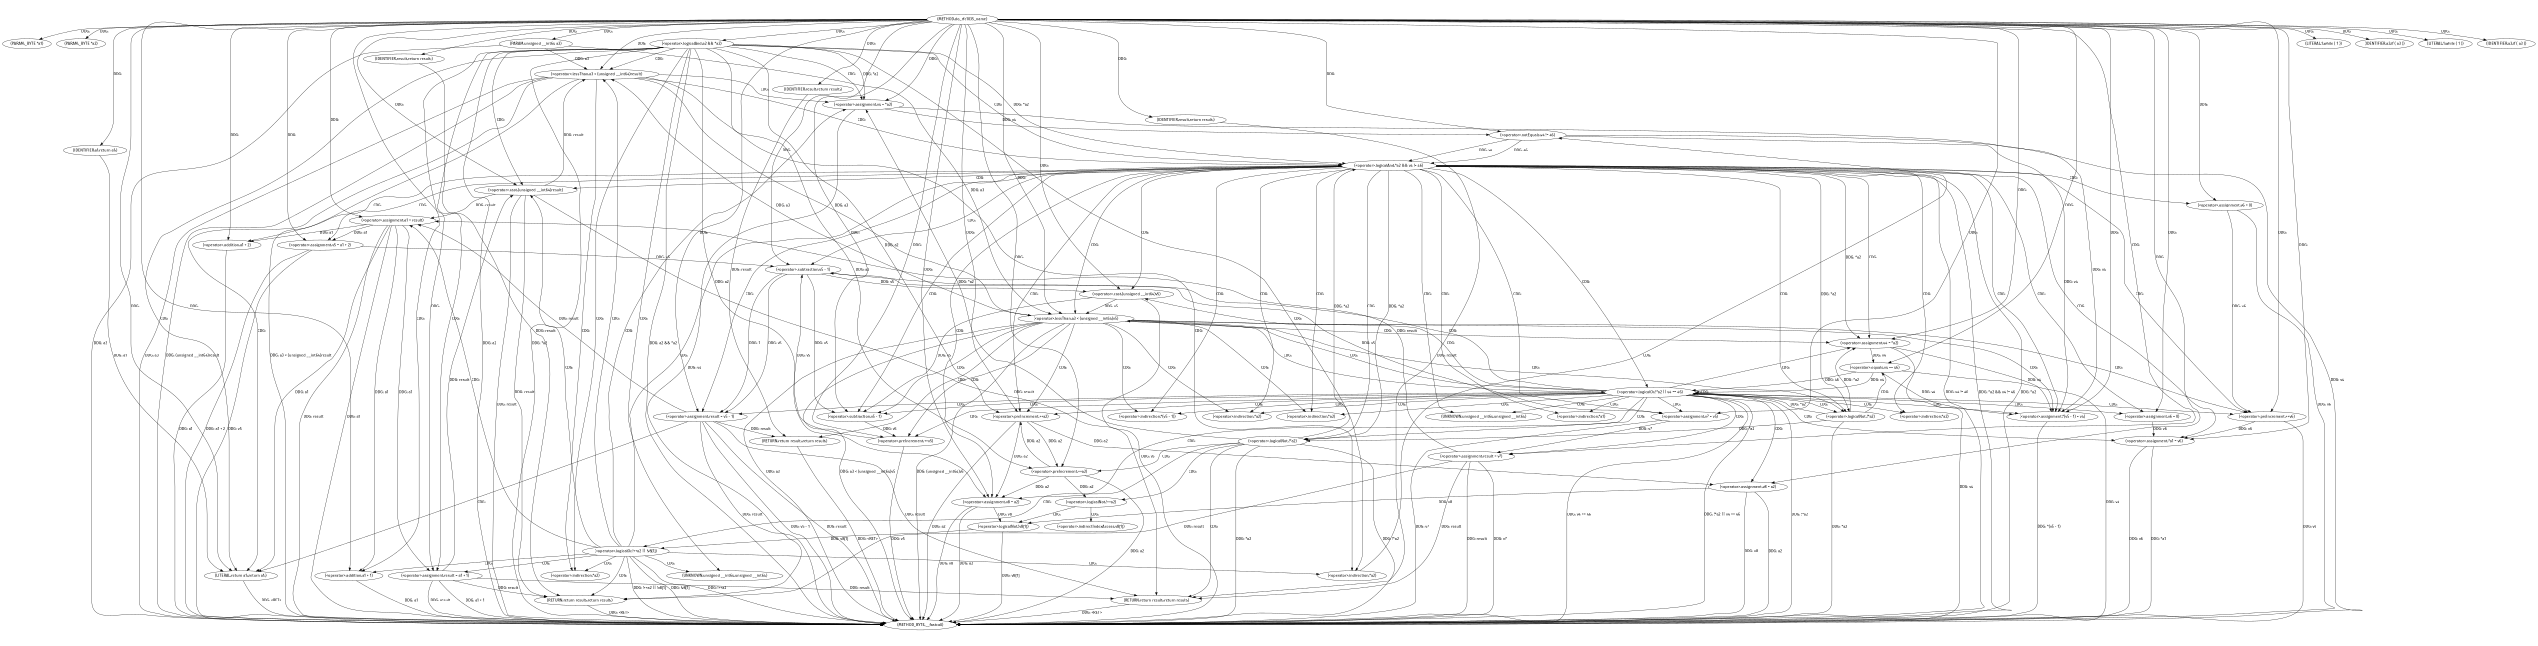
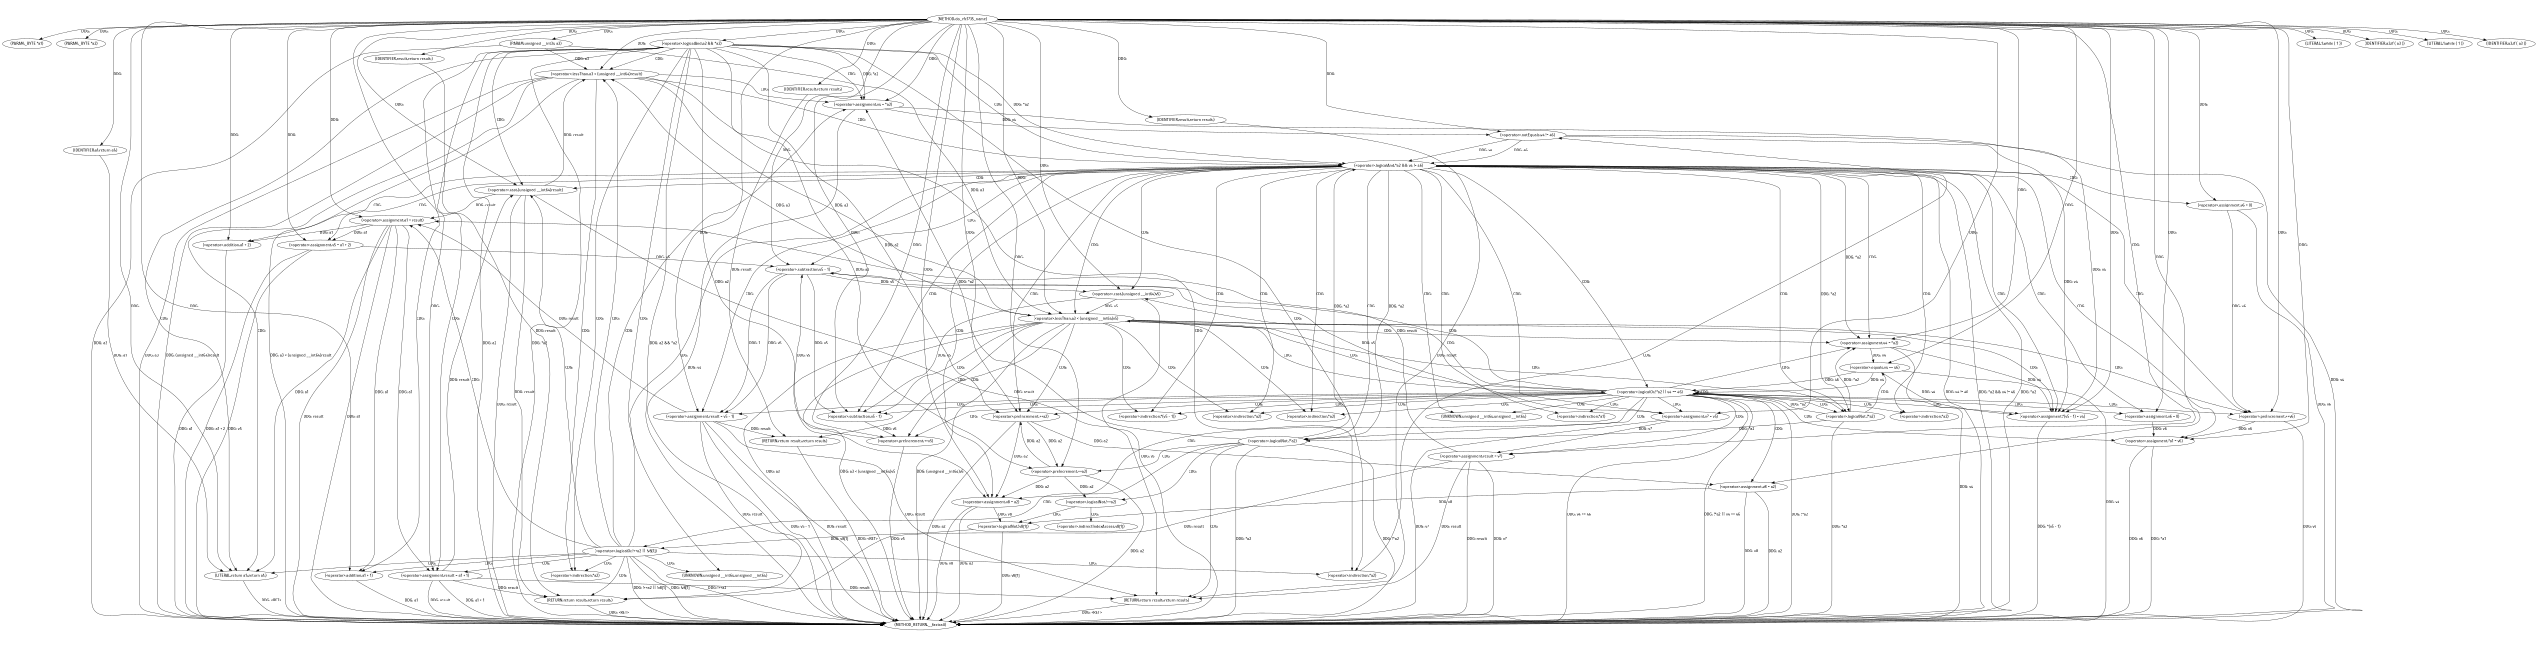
  digraph {
    fontname="Fira Sans"
    node [fontname="Fira Sans"]
    edge [fontname="Fira Sans"]
-   n1 [label="(METHOD,do_rfc1035_name)"]
+   n1 [label="(METHOD,do_rfc1735_name)"]
    n2 [label="(PARAM,_BYTE *a1)"]
    n3 [label="(PARAM,_BYTE *a2)"]
-   n4 [label="(PARAM,unsigned __int64 a3)"]
+   n4 [label="(PARAM,unsigned __int34 a3)"]
    n5 [label="(<operator>.logicalAnd,a2 && *a2)"]
    n6 [label="(LITERAL,1,while ( 1 ))"]
    n7 [label="(<operator>.assignment,result = a1 + 1)"]
    n8 [label="(<operator>.addition,a1 + 1)"]
    n9 [label="(IDENTIFIER,a3,if ( a3 ))"]
    n10 [label="(<operator>.lessThan,a3 < (unsigned __int64)result)"]
    n11 [label="(<operator>.cast,(unsigned __int64)result)"]
    n12 [label="(<operator>.assignment,v4 = *a2)"]
    n13 [label="(<operator>.notEquals,v4 != 46)"]
    n14 [label="(<operator>.assignment,v5 = a1 + 2)"]
    n15 [label="(<operator>.addition,a1 + 2)"]
    n16 [label="(<operator>.assignment,v6 = 0)"]
    n17 [label="(LITERAL,1,while ( 1 ))"]
    n18 [label="(<operator>.assignment,result = v5 - 1)"]
    n19 [label="(<operator>.subtraction,v5 - 1)"]
    n20 [label="(<operator>.assignment,v7 = v5)"]
    n21 [label="(IDENTIFIER,a3,if ( a3 ))"]
    n22 [label="(<operator>.lessThan,a3 < (unsigned __int64)v5)"]
    n23 [label="(<operator>.cast,(unsigned __int64)v5)"]
    n24 [label="(IDENTIFIER,result,return result;)"]
    n25 [label="(<operator>.preIncrement,++a2)"]
    n26 [label="(<operator>.assignment,*(v5 - 1) = v4)"]
    n27 [label="(<operator>.subtraction,v5 - 1)"]
    n28 [label="(<operator>.preIncrement,++v6)"]
    n29 [label="(<operator>.assignment,v4 = *a2)"]
    n30 [label="(<operator>.preIncrement,++v5)"]
    n31 [label="(<operator>.equals,v4 == 46)"]
    n32 [label="(<operator>.assignment,v8 = a2)"]
    n33 [label="(<operator>.assignment,result = v7)"]
    n34 [label="(<operator>.assignment,v8 = a2)"]
    n35 [label="(<operator>.assignment,v6 = 0)"]
    n36 [label="(<operator>.assignment,*a1 = v6)"]
    n37 [label="(IDENTIFIER,result,return result;)"]
    n38 [label="(<operator>.preIncrement,++a2)"]
    n39 [label="(IDENTIFIER,result,return result;)"]
    n40 [label="(<operator>.assignment,a1 = result)"]
    n41 [label="(LITERAL,return a1;,return a1;)"]
    n42 [label="(IDENTIFIER,a1,return a1;)"]
-   n43 [label="(METHOD_BYTE,__fastcall)"]
+   n43 [label="(METHOD_RETURN,__fastcall)"]
    n44 [label="(<operator>.logicalAnd,*a2 && v4 != 46)"]
    n45 [label="(UNKNOWN,unsigned __int64,unsigned __int64)"]
    n46 [label="(<operator>.indirection,*a2)"]
    n47 [label="(<operator>.indirection,*a2)"]
    n48 [label="(RETURN,return result;,return result;)"]
    n49 [label="(RETURN,return result;,return result;)"]
    n50 [label="(RETURN,return result;,return result;)"]
    n51 [label="(<operator>.logicalOr,!*a2 || v4 == 46)"]
    n52 [label="(<operator>.logicalNot,!*a2)"]
    n53 [label="(<operator>.indirection,*(v5 - 1))"]
    n54 [label="(<operator>.indirection,*a2)"]
    n55 [label="(<operator>.indirection,*a2)"]
    n56 [label="(<operator>.logicalNot,!v8[1])"]
    n57 [label="(<operator>.logicalNot,!++a2)"]
    n58 [label="(<operator>.logicalNot,!*a2)"]
    n59 [label="(UNKNOWN,unsigned __int64,unsigned __int64)"]
    n60 [label="(<operator>.indirection,*a1)"]
    n61 [label="(<operator>.indirection,*a2)"]
    n62 [label="(<operator>.logicalOr,!++a2 || !v8[1])"]
    n63 [label="(<operator>.indirectIndexAccess,v8[1])"]
    n1 -> n2 [label="DDG: "]
    n1 -> n3 [label="DDG: "]
    n1 -> n4 [label="DDG: "]
    n1 -> n5 [label="DDG: "]
    n1 -> n6 [label="DDG: "]
    n1 -> n7 [label="DDG: "]
    n1 -> n8 [label="DDG: "]
    n1 -> n9 [label="DDG: "]
    n1 -> n10 [label="DDG: "]
    n1 -> n11 [label="DDG: "]
    n1 -> n12 [label="DDG: "]
    n1 -> n13 [label="DDG: "]
    n1 -> n14 [label="DDG: "]
    n1 -> n15 [label="DDG: "]
    n1 -> n16 [label="DDG: "]
    n1 -> n17 [label="DDG: "]
    n1 -> n18 [label="DDG: "]
    n1 -> n19 [label="DDG: "]
    n1 -> n20 [label="DDG: "]
    n1 -> n21 [label="DDG: "]
    n1 -> n22 [label="DDG: "]
    n1 -> n23 [label="DDG: "]
    n1 -> n24 [label="DDG: "]
    n1 -> n25 [label="DDG: "]
    n1 -> n26 [label="DDG: "]
    n1 -> n27 [label="DDG: "]
    n1 -> n28 [label="DDG: "]
    n1 -> n29 [label="DDG: "]
    n1 -> n30 [label="DDG: "]
    n1 -> n31 [label="DDG: "]
    n1 -> n32 [label="DDG: "]
    n1 -> n33 [label="CDG: "]
    n1 -> n34 [label="DDG: "]
    n1 -> n35 [label="DDG: "]
    n1 -> n36 [label="DDG: "]
    n1 -> n37 [label="DDG: "]
    n1 -> n38 [label="DDG: "]
    n1 -> n39 [label="DDG: "]
    n1 -> n40 [label="DDG: "]
    n1 -> n41 [label="DDG: "]
    n1 -> n42 [label="DDG: "]
    n4 -> n10 [label="DDG: a3"]
    n4 -> n22 [label="DDG: a3"]
    n4 -> n43 [label="DDG: a3"]
    n5 -> n7 [label="CDG: "]
    n5 -> n8 [label="CDG: "]
    n5 -> n10 [label="CDG: "]
    n5 -> n11 [label="CDG: "]
    n5 -> n12 [label="DDG: *a2"]
    n5 -> n12 [label="CDG: "]
    n5 -> n25 [label="DDG: a2"]
    n5 -> n34 [label="DDG: a2"]
    n5 -> n38 [label="DDG: a2"]
    n5 -> n41 [label="CDG: "]
    n5 -> n43 [label="DDG: a2"]
    n5 -> n43 [label="DDG: *a2"]
    n5 -> n43 [label="DDG: a2 && *a2"]
    n5 -> n44 [label="DDG: *a2"]
    n5 -> n44 [label="CDG: "]
    n5 -> n45 [label="CDG: "]
    n5 -> n46 [label="CDG: "]
    n5 -> n47 [label="CDG: "]
    n7 -> n11 [label="DDG: result"]
    n7 -> n43 [label="DDG: result"]
    n7 -> n43 [label="DDG: a1 + 1"]
    n7 -> n48 [label="DDG: result"]
    n7 -> n49 [label="DDG: result"]
    n8 -> n43 [label="DDG: a1"]
    n10 -> n12 [label="CDG: "]
    n10 -> n22 [label="DDG: a3"]
    n10 -> n41 [label="CDG: "]
    n10 -> n43 [label="DDG: (unsigned __int64)result"]
    n10 -> n43 [label="DDG: a3 < (unsigned __int64)result"]
    n10 -> n43 [label="DDG: a3"]
    n10 -> n44 [label="CDG: "]
    n10 -> n46 [label="CDG: "]
    n10 -> n47 [label="CDG: "]
    n11 -> n10 [label="DDG: result"]
    n11 -> n40 [label="DDG: result"]
    n11 -> n43 [label="DDG: result"]
    n11 -> n48 [label="DDG: result"]
    n11 -> n49 [label="DDG: result"]
    n12 -> n13 [label="DDG: v4"]
    n12 -> n26 [label="DDG: v4"]
    n12 -> n43 [label="DDG: v4"]
    n13 -> n26 [label="DDG: v4"]
    n13 -> n43 [label="DDG: v4"]
    n13 -> n44 [label="DDG: v4"]
    n13 -> n44 [label="DDG: 46"]
    n14 -> n19 [label="DDG: v5"]
    n14 -> n43 [label="DDG: v5"]
    n14 -> n43 [label="DDG: a1 + 2"]
    n15 -> n43 [label="DDG: a1"]
    n16 -> n28 [label="DDG: v6"]
    n16 -> n43 [label="DDG: v6"]
    n18 -> n40 [label="DDG: result"]
    n18 -> n43 [label="DDG: v5 - 1"]
    n18 -> n43 [label="DDG: result"]
    n18 -> n48 [label="DDG: result"]
    n18 -> n49 [label="DDG: result"]
    n18 -> n50 [label="DDG: result"]
    n19 -> n18 [label="DDG: v5"]
    n19 -> n18 [label="DDG: 1"]
    n19 -> n20 [label="DDG: v5"]
    n19 -> n23 [label="DDG: v5"]
    n19 -> n27 [label="DDG: v5"]
    n20 -> n33 [label="DDG: v7"]
    n20 -> n43 [label="DDG: v7"]
    n22 -> n10 [label="DDG: a3"]
    n22 -> n25 [label="CDG: "]
    n22 -> n26 [label="CDG: "]
    n22 -> n27 [label="CDG: "]
    n22 -> n28 [label="CDG: "]
    n22 -> n29 [label="CDG: "]
    n22 -> n30 [label="CDG: "]
    n22 -> n43 [label="DDG: a3"]
    n22 -> n43 [label="DDG: a3 < (unsigned __int64)v5"]
    n22 -> n43 [label="DDG: (unsigned __int64)v5"]
    n22 -> n50 [label="CDG: "]
    n22 -> n51 [label="CDG: "]
    n22 -> n52 [label="CDG: "]
    n22 -> n53 [label="CDG: "]
    n22 -> n54 [label="CDG: "]
    n22 -> n55 [label="CDG: "]
    n23 -> n22 [label="DDG: v5"]
    n23 -> n27 [label="DDG: v5"]
    n23 -> n43 [label="DDG: v5"]
    n24 -> n50 [label="DDG: result"]
    n25 -> n32 [label="DDG: a2"]
    n25 -> n34 [label="DDG: a2"]
    n25 -> n38 [label="DDG: a2"]
    n25 -> n43 [label="DDG: a2"]
    n26 -> n43 [label="DDG: *(v5 - 1)"]
    n27 -> n30 [label="DDG: v5"]
    n28 -> n36 [label="DDG: v6"]
    n28 -> n43 [label="DDG: v6"]
    n29 -> n26 [label="DDG: v4"]
    n29 -> n31 [label="DDG: v4"]
    n29 -> n43 [label="DDG: v4"]
    n30 -> n19 [label="DDG: v5"]
    n30 -> n43 [label="DDG: v5"]
    n31 -> n26 [label="DDG: v4"]
    n31 -> n43 [label="DDG: v4"]
    n31 -> n51 [label="DDG: v4"]
    n31 -> n51 [label="DDG: 46"]
    n32 -> n43 [label="DDG: a2"]
    n32 -> n43 [label="DDG: v8"]
    n32 -> n56 [label="DDG: v8"]
    n33 -> n40 [label="DDG: result"]
    n33 -> n43 [label="DDG: result"]
    n33 -> n43 [label="DDG: v7"]
    n33 -> n48 [label="DDG: result"]
    n33 -> n49 [label="DDG: result"]
    n34 -> n43 [label="DDG: a2"]
    n34 -> n43 [label="DDG: v8"]
    n34 -> n56 [label="DDG: v8"]
    n35 -> n36 [label="DDG: v6"]
    n36 -> n43 [label="DDG: v6"]
    n36 -> n43 [label="DDG: *a1"]
    n37 -> n48 [label="DDG: result"]
    n38 -> n25 [label="DDG: a2"]
    n38 -> n34 [label="DDG: a2"]
    n38 -> n43 [label="DDG: a2"]
    n38 -> n57 [label="DDG: a2"]
    n39 -> n49 [label="DDG: result"]
    n40 -> n7 [label="DDG: a1"]
    n40 -> n8 [label="DDG: a1"]
    n40 -> n14 [label="DDG: a1"]
    n40 -> n15 [label="DDG: a1"]
    n40 -> n41 [label="DDG: a1"]
    n40 -> n43 [label="DDG: result"]
    n40 -> n43 [label="DDG: a1"]
    n41 -> n43 [label="DDG: <RET>"]
    n42 -> n41 [label="DDG: a1"]
    n44 -> n11 [label="CDG: "]
    n44 -> n14 [label="CDG: "]
    n44 -> n15 [label="CDG: "]
    n44 -> n16 [label="CDG: "]
    n44 -> n18 [label="CDG: "]
    n44 -> n19 [label="CDG: "]
    n44 -> n20 [label="CDG: "]
    n44 -> n22 [label="CDG: "]
    n44 -> n23 [label="CDG: "]
    n44 -> n25 [label="CDG: "]
    n44 -> n26 [label="CDG: "]
    n44 -> n27 [label="CDG: "]
    n44 -> n28 [label="CDG: "]
    n44 -> n29 [label="DDG: *a2"]
    n44 -> n29 [label="CDG: "]
    n44 -> n34 [label="CDG: "]
    n44 -> n35 [label="CDG: "]
    n44 -> n36 [label="CDG: "]
    n44 -> n43 [label="DDG: v4 != 46"]
    n44 -> n43 [label="DDG: *a2 && v4 != 46"]
    n44 -> n43 [label="DDG: *a2"]
    n44 -> n51 [label="CDG: "]
    n44 -> n52 [label="DDG: *a2"]
    n44 -> n52 [label="CDG: "]
    n44 -> n53 [label="CDG: "]
    n44 -> n54 [label="CDG: "]
    n44 -> n55 [label="CDG: "]
    n44 -> n58 [label="DDG: *a2"]
    n44 -> n58 [label="CDG: "]
    n44 -> n59 [label="CDG: "]
    n44 -> n60 [label="CDG: "]
    n44 -> n61 [label="CDG: "]
    n47 -> n13 [label="CDG: "]
    n48 -> n43 [label="DDG: <RET>"]
    n49 -> n43 [label="DDG: <RET>"]
    n50 -> n43 [label="DDG: <RET>"]
    n51 -> n18 [label="CDG: "]
    n51 -> n19 [label="CDG: "]
    n51 -> n20 [label="CDG: "]
    n51 -> n22 [label="CDG: "]
    n51 -> n23 [label="CDG: "]
    n51 -> n25 [label="CDG: "]
    n51 -> n26 [label="CDG: "]
    n51 -> n27 [label="CDG: "]
    n51 -> n28 [label="CDG: "]
    n51 -> n29 [label="CDG: "]
    n51 -> n30 [label="CDG: "]
    n51 -> n32 [label="CDG: "]
    n51 -> n33 [label="CDG: "]
    n51 -> n34 [label="CDG: "]
    n51 -> n35 [label="CDG: "]
    n51 -> n36 [label="CDG: "]
    n51 -> n43 [label="DDG: !*a2"]
    n51 -> n43 [label="DDG: v4 == 46"]
    n51 -> n43 [label="DDG: !*a2 || v4 == 46"]
    n51 -> n51 [label="CDG: "]
    n51 -> n52 [label="CDG: "]
    n51 -> n53 [label="CDG: "]
    n51 -> n54 [label="CDG: "]
    n51 -> n55 [label="CDG: "]
    n51 -> n58 [label="CDG: "]
    n51 -> n59 [label="CDG: "]
    n51 -> n60 [label="CDG: "]
    n51 -> n61 [label="CDG: "]
    n52 -> n29 [label="DDG: *a2"]
    n52 -> n31 [label="CDG: "]
    n52 -> n43 [label="DDG: *a2"]
    n52 -> n51 [label="DDG: *a2"]
    n52 -> n58 [label="DDG: *a2"]
    n56 -> n43 [label="DDG: v8[1]"]
    n56 -> n62 [label="DDG: v8[1]"]
    n57 -> n56 [label="CDG: "]
    n57 -> n63 [label="CDG: "]
    n58 -> n12 [label="DDG: *a2"]
    n58 -> n38 [label="CDG: "]
    n58 -> n43 [label="DDG: *a2"]
    n58 -> n43 [label="DDG: !*a2"]
    n58 -> n44 [label="DDG: *a2"]
    n58 -> n48 [label="CDG: "]
    n58 -> n57 [label="CDG: "]
    n58 -> n62 [label="CDG: "]
    n62 -> n7 [label="CDG: "]
    n62 -> n8 [label="CDG: "]
    n62 -> n10 [label="CDG: "]
    n62 -> n11 [label="CDG: "]
    n62 -> n12 [label="CDG: "]
    n62 -> n40 [label="CDG: "]
-   n18 -> n41 [label="CDG: "]
+   n62 -> n41 [label="CDG: "]
    n62 -> n43 [label="DDG: !++a2 || !v8[1]"]
    n62 -> n43 [label="DDG: !v8[1]"]
    n62 -> n43 [label="DDG: !++a2"]
    n62 -> n44 [label="CDG: "]
    n62 -> n45 [label="CDG: "]
    n62 -> n46 [label="CDG: "]
    n62 -> n47 [label="CDG: "]
    n62 -> n49 [label="CDG: "]
  }
